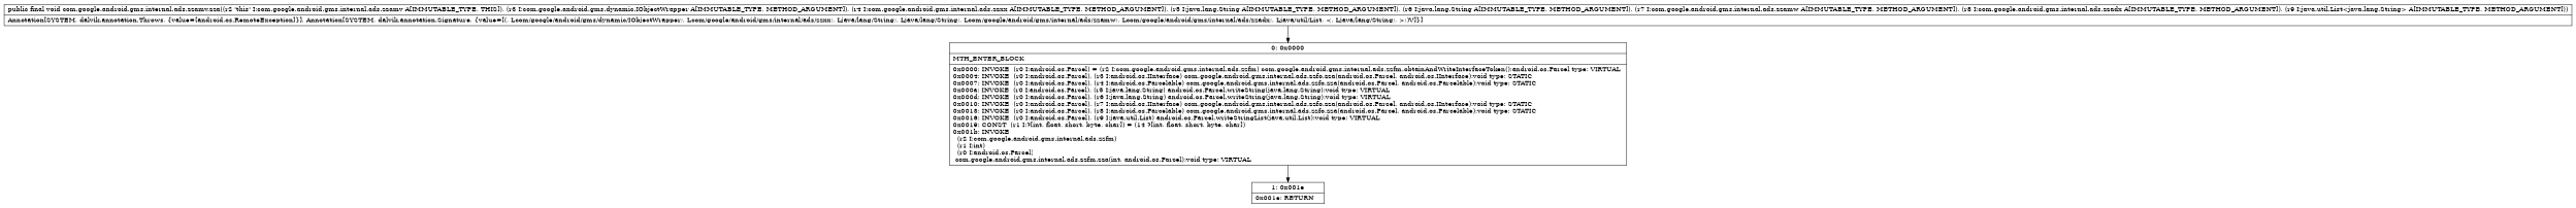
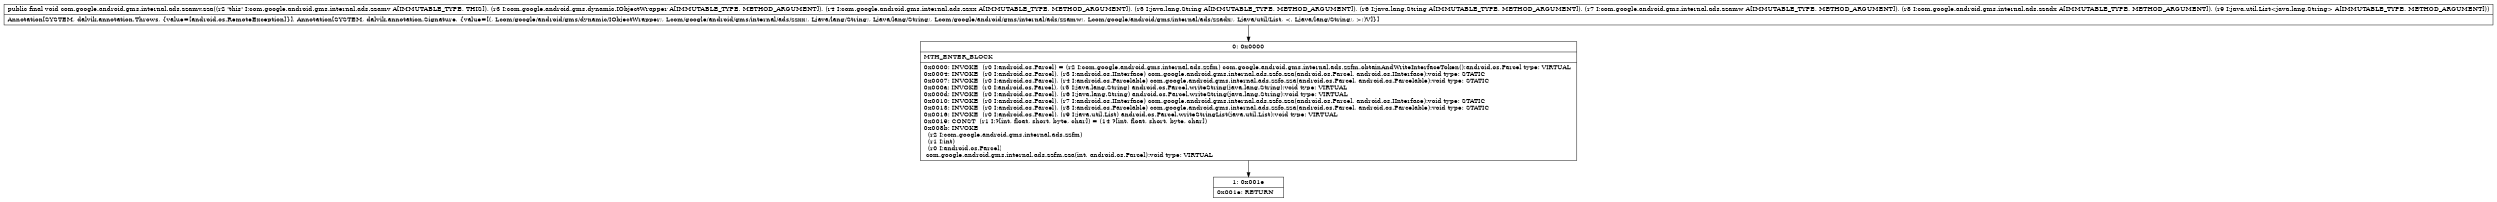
  digraph {
    node [shape=record]
-   n1 [label="{0\:\ 0x0000|MTH_ENTER_BLOCK\l|0x0000: INVOKE  (r0 I:android.os.Parcel) = (r2 I:com.google.android.gms.internal.ads.zzfm) com.google.android.gms.internal.ads.zzfm.obtainAndWriteInterfaceToken():android.os.Parcel type: VIRTUAL \l0x0004: INVOKE  (r0 I:android.os.Parcel), (r3 I:android.os.IInterface) com.google.android.gms.internal.ads.zzfo.zza(android.os.Parcel, android.os.IInterface):void type: STATIC \l0x0007: INVOKE  (r0 I:android.os.Parcel), (r4 I:android.os.Parcelable) com.google.android.gms.internal.ads.zzfo.zza(android.os.Parcel, android.os.Parcelable):void type: STATIC \l0x000a: INVOKE  (r0 I:android.os.Parcel), (r5 I:java.lang.String) android.os.Parcel.writeString(java.lang.String):void type: VIRTUAL \l0x000d: INVOKE  (r0 I:android.os.Parcel), (r6 I:java.lang.String) android.os.Parcel.writeString(java.lang.String):void type: VIRTUAL \l0x0010: INVOKE  (r0 I:android.os.Parcel), (r7 I:android.os.IInterface) com.google.android.gms.internal.ads.zzfo.zza(android.os.Parcel, android.os.IInterface):void type: STATIC \l0x0013: INVOKE  (r0 I:android.os.Parcel), (r8 I:android.os.Parcelable) com.google.android.gms.internal.ads.zzfo.zza(android.os.Parcel, android.os.Parcelable):void type: STATIC \l0x0016: INVOKE  (r0 I:android.os.Parcel), (r9 I:java.util.List) android.os.Parcel.writeStringList(java.util.List):void type: VIRTUAL \l0x0019: CONST  (r1 I:?[int, float, short, byte, char]) = (14 ?[int, float, short, byte, char]) \l0x001b: INVOKE  \l  (r2 I:com.google.android.gms.internal.ads.zzfm)\l  (r1 I:int)\l  (r0 I:android.os.Parcel)\l com.google.android.gms.internal.ads.zzfm.zza(int, android.os.Parcel):void type: VIRTUAL \l}"]
+   n1 [label="{0\:\ 0x0000|MTH_ENTER_BLOCK\l|0x0000: INVOKE  (r0 I:android.os.Parcel) = (r2 I:com.google.android.gms.internal.ads.zzfm) com.google.android.gms.internal.ads.zzfm.obtainAndWriteInterfaceToken():android.os.Parcel type: VIRTUAL \l0x0004: INVOKE  (r0 I:android.os.Parcel), (r3 I:android.os.IInterface) com.google.android.gms.internal.ads.zzfo.zza(android.os.Parcel, android.os.IInterface):void type: STATIC \l0x0007: INVOKE  (r0 I:android.os.Parcel), (r4 I:android.os.Parcelable) com.google.android.gms.internal.ads.zzfo.zza(android.os.Parcel, android.os.Parcelable):void type: STATIC \l0x000a: INVOKE  (r0 I:android.os.Parcel), (r5 I:java.lang.String) android.os.Parcel.writeString(java.lang.String):void type: VIRTUAL \l0x000d: INVOKE  (r0 I:android.os.Parcel), (r6 I:java.lang.String) android.os.Parcel.writeString(java.lang.String):void type: VIRTUAL \l0x0010: INVOKE  (r0 I:android.os.Parcel), (r7 I:android.os.IInterface) com.google.android.gms.internal.ads.zzfo.zza(android.os.Parcel, android.os.IInterface):void type: STATIC \l0x0013: INVOKE  (r0 I:android.os.Parcel), (r8 I:android.os.Parcelable) com.google.android.gms.internal.ads.zzfo.zza(android.os.Parcel, android.os.Parcelable):void type: STATIC \l0x0016: INVOKE  (r0 I:android.os.Parcel), (r9 I:java.util.List) android.os.Parcel.writeStringList(java.util.List):void type: VIRTUAL \l0x0019: CONST  (r1 I:?[int, float, short, byte, char]) = (14 ?[int, float, short, byte, char]) \l0x008b: INVOKE  \l  (r2 I:com.google.android.gms.internal.ads.zzfm)\l  (r1 I:int)\l  (r0 I:android.os.Parcel)\l com.google.android.gms.internal.ads.zzfm.zza(int, android.os.Parcel):void type: VIRTUAL \l}"]
    n2 [label="{1\:\ 0x001e|0x001e: RETURN   \l}"]
    n3 [label="{public final void com.google.android.gms.internal.ads.zzamv.zza((r2 'this' I:com.google.android.gms.internal.ads.zzamv A[IMMUTABLE_TYPE, THIS]), (r3 I:com.google.android.gms.dynamic.IObjectWrapper A[IMMUTABLE_TYPE, METHOD_ARGUMENT]), (r4 I:com.google.android.gms.internal.ads.zzxx A[IMMUTABLE_TYPE, METHOD_ARGUMENT]), (r5 I:java.lang.String A[IMMUTABLE_TYPE, METHOD_ARGUMENT]), (r6 I:java.lang.String A[IMMUTABLE_TYPE, METHOD_ARGUMENT]), (r7 I:com.google.android.gms.internal.ads.zzamw A[IMMUTABLE_TYPE, METHOD_ARGUMENT]), (r8 I:com.google.android.gms.internal.ads.zzadx A[IMMUTABLE_TYPE, METHOD_ARGUMENT]), (r9 I:java.util.List\<java.lang.String\> A[IMMUTABLE_TYPE, METHOD_ARGUMENT]))  | Annotation[SYSTEM, dalvik.annotation.Throws, \{value=[android.os.RemoteException]\}], Annotation[SYSTEM, dalvik.annotation.Signature, \{value=[(, Lcom\/google\/android\/gms\/dynamic\/IObjectWrapper;, Lcom\/google\/android\/gms\/internal\/ads\/zzxx;, Ljava\/lang\/String;, Ljava\/lang\/String;, Lcom\/google\/android\/gms\/internal\/ads\/zzamw;, Lcom\/google\/android\/gms\/internal\/ads\/zzadx;, Ljava\/util\/List, \<, Ljava\/lang\/String;, \>;)V]\}]\l}"]
    n1 -> n2
    n3 -> n1
  }
